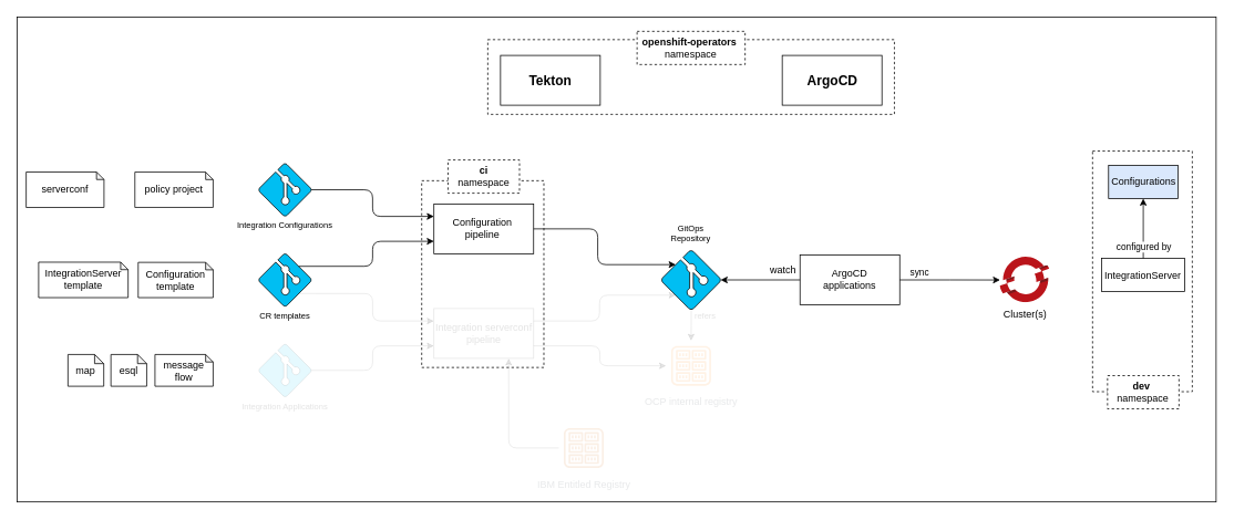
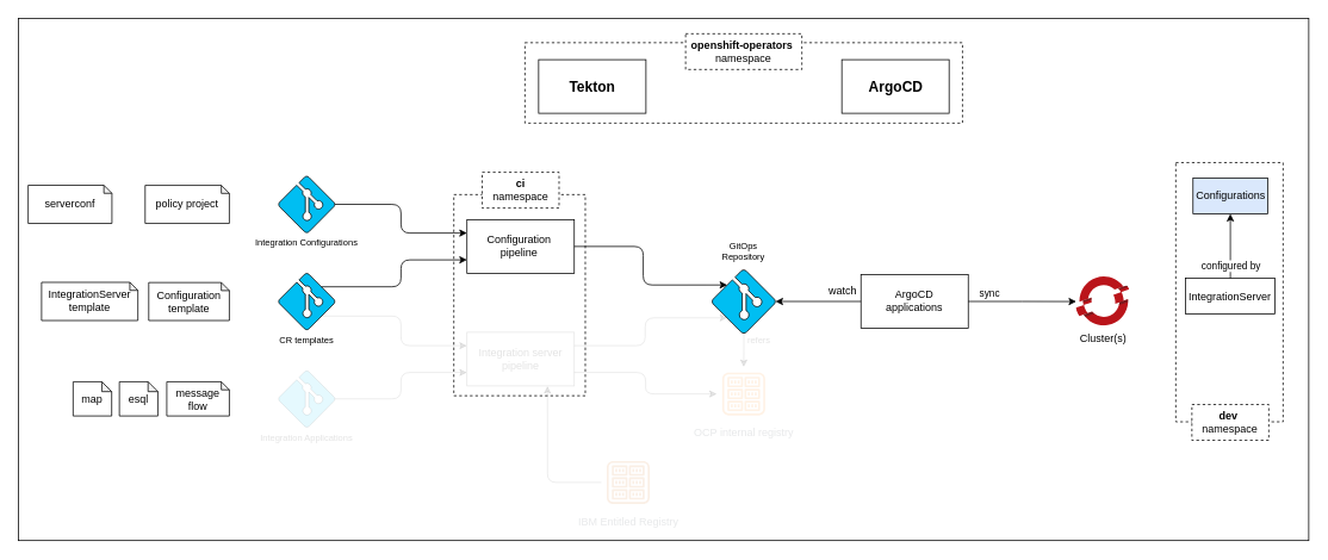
  <mxCell id="0" />
  <mxCell id="1" parent="0" />
  <mxCell id="2" value="" style="group" parent="1" vertex="1" connectable="0"><mxGeometry x="20" y="20" width="1443" height="584" as="geometry" /></mxCell>
  <mxCell id="3" value="" style="rounded=0;whiteSpace=wrap;html=1;fillColor=none;" parent="2" vertex="1"><mxGeometry width="1443" height="584" as="geometry" /></mxCell>
  <mxCell id="4" value="" style="rounded=0;whiteSpace=wrap;html=1;labelBackgroundColor=none;strokeColor=#000000;fontSize=10;fillColor=none;dashed=1;" parent="2" vertex="1"><mxGeometry x="487" y="197" width="147" height="225" as="geometry" /></mxCell>
  <mxCell id="5" value="" style="rounded=0;whiteSpace=wrap;html=1;fillColor=none;dashed=1;" parent="2" vertex="1"><mxGeometry x="566.52" y="27" width="489.32" height="90" as="geometry" /></mxCell>
  <mxCell id="6" value="" style="rounded=0;whiteSpace=wrap;html=1;strokeWidth=1;fontSize=12;fontColor=#000000;fillColor=none;" parent="2" vertex="1"><mxGeometry x="581.84" y="46.01" width="120" height="60" as="geometry" /></mxCell>
  <mxCell id="7" value="" style="rounded=0;whiteSpace=wrap;html=1;strokeWidth=1;fontSize=12;fontColor=#000000;fillColor=none;" parent="2" vertex="1"><mxGeometry x="920.84" y="46.01" width="120" height="60" as="geometry" /></mxCell>
  <mxCell id="8" value="ArgoCD&lt;br&gt;applications" style="rounded=0;whiteSpace=wrap;html=1;strokeWidth=1;fontSize=12;fontColor=#000000;fillColor=none;" parent="2" vertex="1"><mxGeometry x="942.25" y="286.496" width="120" height="60" as="geometry" /></mxCell>
  <mxCell id="9" value="Tekton" style="text;html=1;strokeColor=none;align=center;verticalAlign=middle;whiteSpace=wrap;rounded=0;fontSize=16;fontColor=#000000;fontStyle=1;" parent="2" vertex="1"><mxGeometry x="621.52" y="67" width="40" height="20" as="geometry" /></mxCell>
  <mxCell id="10" value="ArgoCD" style="text;html=1;strokeColor=none;align=center;verticalAlign=middle;whiteSpace=wrap;rounded=0;fontSize=16;fontColor=#000000;fontStyle=1;" parent="2" vertex="1"><mxGeometry x="936.59" y="66.01" width="88.5" height="20" as="geometry" /></mxCell>
  <mxCell id="11" value="watch" style="text;html=1;strokeColor=none;align=center;verticalAlign=middle;whiteSpace=wrap;rounded=0;fontSize=12;rotation=0;" parent="2" vertex="1"><mxGeometry x="902.25" y="295.14" width="40" height="20" as="geometry" /></mxCell>
  <mxCell id="12" value="&lt;b&gt;ci&lt;/b&gt; &lt;br&gt;namespace" style="text;html=1;align=center;verticalAlign=middle;whiteSpace=wrap;rounded=0;dashed=1;labelBackgroundColor=none;strokeColor=#000000;fillColor=#ffffff;" parent="2" vertex="1"><mxGeometry x="518.68" y="172" width="86" height="40" as="geometry" /></mxCell>
  <mxCell id="13" value="&lt;b&gt;openshift-operators&lt;/b&gt;&amp;nbsp;&lt;br&gt;namespace" style="text;html=1;align=center;verticalAlign=middle;whiteSpace=wrap;rounded=0;dashed=1;labelBackgroundColor=none;strokeColor=#000000;fillColor=#ffffff;" parent="2" vertex="1"><mxGeometry x="746.18" y="17" width="130" height="40" as="geometry" /></mxCell>
  <mxCell id="14" value="Integration Applications" style="verticalLabelPosition=bottom;html=1;verticalAlign=top;align=center;fillColor=#00BEF2;shape=mxgraph.azure.git_repository;fontSize=10;textOpacity=10;opacity=10;" parent="2" vertex="1"><mxGeometry x="291" y="394.004" width="62.992" height="62.992" as="geometry" /></mxCell>
  <mxCell id="15" value="" style="verticalLabelPosition=bottom;html=1;verticalAlign=top;align=center;fillColor=#00BEF2;shape=mxgraph.azure.git_repository;fontSize=10;labelBackgroundColor=#ffffff;textOpacity=10;" parent="2" vertex="1"><mxGeometry x="775.75" y="281.063" width="70.866" height="70.866" as="geometry" /></mxCell>
  <mxCell id="16" style="edgeStyle=orthogonalEdgeStyle;rounded=0;orthogonalLoop=1;jettySize=auto;html=1;fontSize=12;fontColor=#000000;entryX=1;entryY=0.5;entryDx=0;entryDy=0;entryPerimeter=0;exitX=0;exitY=0.5;exitDx=0;exitDy=0;" parent="2" source="8" target="15" edge="1"><mxGeometry relative="1" as="geometry"><mxPoint x="855.85" y="281.95" as="targetPoint" /><Array as="points" /></mxGeometry></mxCell>
  <mxCell id="17" value="OCP internal registry" style="outlineConnect=0;fontColor=#232F3E;gradientColor=none;dashed=0;verticalLabelPosition=bottom;verticalAlign=top;align=center;html=1;fontSize=12;fontStyle=0;aspect=fixed;shape=mxgraph.aws4.resourceIcon;resIcon=mxgraph.aws4.registry;fillColor=none;strokeColor=#FF8000;opacity=10;textOpacity=10;" parent="2" vertex="1"><mxGeometry x="781.18" y="390" width="60" height="60" as="geometry" /></mxCell>
  <mxCell id="18" style="edgeStyle=orthogonalEdgeStyle;rounded=0;orthogonalLoop=1;jettySize=auto;html=1;textOpacity=10;opacity=10;" parent="2" source="15" target="17" edge="1"><mxGeometry relative="1" as="geometry"><mxPoint x="805.75" y="317.16" as="sourcePoint" /><mxPoint x="805.75" y="382.66" as="targetPoint" /></mxGeometry></mxCell>
  <mxCell id="19" value="refers" style="edgeLabel;html=1;align=center;verticalAlign=middle;resizable=0;points=[];fontSize=10;labelBackgroundColor=#ffffff;textOpacity=10;" parent="18" vertex="1" connectable="0"><mxGeometry x="0.122" y="-1" relative="1" as="geometry"><mxPoint x="17.79" y="-13.29" as="offset" /></mxGeometry></mxCell>
  <mxCell id="20" value="Cluster(s)" style="aspect=fixed;html=1;points=[];align=center;image;fontSize=12;image=img/lib/mscae/OpenShift.svg;strokeColor=#000000;fillColor=#5F0101;" parent="2" vertex="1"><mxGeometry x="1183" y="289.061" width="59.65" height="54.87" as="geometry" /></mxCell>
  <mxCell id="21" style="edgeStyle=orthogonalEdgeStyle;rounded=0;orthogonalLoop=1;jettySize=auto;html=1;" parent="2" source="8" target="20" edge="1"><mxGeometry relative="1" as="geometry"><mxPoint x="1177.82" y="282.16" as="targetPoint" /></mxGeometry></mxCell>
  <mxCell id="22" value="sync" style="edgeLabel;html=1;align=center;verticalAlign=middle;resizable=0;points=[];" parent="21" vertex="1" connectable="0"><mxGeometry x="0.232" y="-1" relative="1" as="geometry"><mxPoint x="-50.25" y="-11" as="offset" /></mxGeometry></mxCell>
  <mxCell id="23" value="IBM Entitled Registry" style="outlineConnect=0;fontColor=#232F3E;gradientColor=none;dashed=0;verticalLabelPosition=bottom;verticalAlign=top;align=center;html=1;fontSize=12;fontStyle=0;aspect=fixed;shape=mxgraph.aws4.resourceIcon;resIcon=mxgraph.aws4.registry;fillColor=none;strokeColor=#CC6600;textOpacity=10;opacity=10;" parent="2" vertex="1"><mxGeometry x="652" y="489" width="60" height="60" as="geometry" /></mxCell>
  <mxCell id="24" value="GitOps Repository" style="text;html=1;strokeColor=none;fillColor=none;align=center;verticalAlign=middle;whiteSpace=wrap;rounded=0;labelBackgroundColor=#ffffff;fontSize=10;" parent="2" vertex="1"><mxGeometry x="791.18" y="250" width="40" height="20" as="geometry" /></mxCell>
  <mxCell id="25" value="" style="endArrow=classic;html=1;edgeStyle=orthogonalEdgeStyle;exitX=1;exitY=0.5;exitDx=0;exitDy=0;entryX=0.24;entryY=0.24;entryDx=0;entryDy=0;entryPerimeter=0;endFill=1;" parent="2" source="47" target="15" edge="1"><mxGeometry width="50" height="50" relative="1" as="geometry"><mxPoint x="682" y="323" as="sourcePoint" /><mxPoint x="732" y="273" as="targetPoint" /></mxGeometry></mxCell>
  <mxCell id="26" value="" style="endArrow=classic;html=1;edgeStyle=orthogonalEdgeStyle;exitX=1;exitY=0.25;exitDx=0;exitDy=0;entryX=0.24;entryY=0.76;entryDx=0;entryDy=0;entryPerimeter=0;endFill=1;textOpacity=10;opacity=10;" parent="2" source="45" target="15" edge="1"><mxGeometry width="50" height="50" relative="1" as="geometry"><mxPoint x="672" y="390" as="sourcePoint" /><mxPoint x="766" y="312" as="targetPoint" /><Array as="points"><mxPoint x="701" y="366" /><mxPoint x="701" y="335" /></Array></mxGeometry></mxCell>
  <mxCell id="27" value="" style="endArrow=classic;html=1;edgeStyle=orthogonalEdgeStyle;entryX=0;entryY=0.75;entryDx=0;entryDy=0;exitX=1;exitY=0.5;exitDx=0;exitDy=0;exitPerimeter=0;startArrow=none;startFill=0;endFill=1;textOpacity=10;opacity=10;" parent="2" source="14" target="45" edge="1"><mxGeometry width="50" height="50" relative="1" as="geometry"><mxPoint x="347" y="582" as="sourcePoint" /><mxPoint x="397" y="532" as="targetPoint" /></mxGeometry></mxCell>
  <mxCell id="28" value="" style="endArrow=classic;html=1;edgeStyle=orthogonalEdgeStyle;exitX=1;exitY=0.75;exitDx=0;exitDy=0;endFill=1;textOpacity=10;opacity=10;" parent="2" source="45" target="17" edge="1"><mxGeometry width="50" height="50" relative="1" as="geometry"><mxPoint x="686" y="447" as="sourcePoint" /><mxPoint x="736" y="397" as="targetPoint" /></mxGeometry></mxCell>
  <mxCell id="29" value="" style="endArrow=classic;html=1;edgeStyle=orthogonalEdgeStyle;entryX=0.75;entryY=1;entryDx=0;entryDy=0;startArrow=none;startFill=0;endFill=1;textOpacity=10;opacity=10;" parent="2" source="23" target="45" edge="1"><mxGeometry width="50" height="50" relative="1" as="geometry"><mxPoint x="543" y="537" as="sourcePoint" /><mxPoint x="593" y="487" as="targetPoint" /></mxGeometry></mxCell>
  <mxCell id="30" value="" style="group" parent="2" vertex="1" connectable="0"><mxGeometry x="1294.32" y="161.166" width="120" height="310.66" as="geometry" /></mxCell>
  <mxCell id="31" value="" style="rounded=0;whiteSpace=wrap;html=1;fillColor=none;dashed=1;" parent="30" vertex="1"><mxGeometry width="120" height="290" as="geometry" /></mxCell>
  <mxCell id="32" value="IntegrationServer" style="rounded=0;whiteSpace=wrap;html=1;fillColor=none;" parent="30" vertex="1"><mxGeometry x="11" y="129.34" width="100" height="40" as="geometry" /></mxCell>
  <mxCell id="33" value="Configurations" style="rounded=0;whiteSpace=wrap;html=1;fillColor=#dae8fc;" parent="30" vertex="1"><mxGeometry x="19.25" y="17.37" width="83.5" height="40" as="geometry" /></mxCell>
  <mxCell id="34" style="edgeStyle=orthogonalEdgeStyle;rounded=0;orthogonalLoop=1;jettySize=auto;html=1;entryX=0.5;entryY=1;entryDx=0;entryDy=0;" parent="30" source="32" target="33" edge="1"><mxGeometry relative="1" as="geometry" /></mxCell>
  <mxCell id="35" value="configured by" style="edgeLabel;html=1;align=center;verticalAlign=middle;resizable=0;points=[];" parent="34" vertex="1" connectable="0"><mxGeometry x="-0.297" relative="1" as="geometry"><mxPoint y="11.27" as="offset" /></mxGeometry></mxCell>
  <mxCell id="36" value="&lt;b&gt;dev&lt;/b&gt;&amp;nbsp;&lt;br&gt;namespace" style="text;html=1;align=center;verticalAlign=middle;whiteSpace=wrap;rounded=0;dashed=1;labelBackgroundColor=none;strokeColor=#000000;fillColor=#ffffff;" parent="30" vertex="1"><mxGeometry x="18" y="270.66" width="86" height="40" as="geometry" /></mxCell>
  <mxCell id="37" value="serverconf" style="shape=note;whiteSpace=wrap;html=1;backgroundOutline=1;darkOpacity=0.05;fillColor=none;size=9;" parent="2" vertex="1"><mxGeometry x="11" y="186.515" width="93.68" height="42.71" as="geometry" /></mxCell>
  <mxCell id="38" value="policy project" style="shape=note;whiteSpace=wrap;html=1;backgroundOutline=1;darkOpacity=0.05;fillColor=none;size=9;" parent="2" vertex="1"><mxGeometry x="141.82" y="186.62" width="94.18" height="42.5" as="geometry" /></mxCell>
  <mxCell id="39" value="" style="group" parent="2" vertex="1" connectable="0"><mxGeometry x="26" y="295.136" width="210.0" height="42.72" as="geometry" /></mxCell>
  <mxCell id="40" value="IntegrationServer&lt;br&gt;template" style="shape=note;whiteSpace=wrap;html=1;backgroundOutline=1;darkOpacity=0.05;fillColor=none;size=9;" parent="39" vertex="1"><mxGeometry width="107.68" height="42.71" as="geometry" /></mxCell>
  <mxCell id="41" value="Configuration&lt;br&gt;template" style="shape=note;whiteSpace=wrap;html=1;backgroundOutline=1;darkOpacity=0.05;fillColor=none;size=9;" parent="39" vertex="1"><mxGeometry x="119.82" y="0.22" width="90.18" height="42.5" as="geometry" /></mxCell>
  <mxCell id="42" value="" style="group" parent="2" vertex="1" connectable="0"><mxGeometry x="291" y="176.374" width="62.992" height="171.618" as="geometry" /></mxCell>
  <mxCell id="43" value="Integration Configurations" style="verticalLabelPosition=bottom;html=1;verticalAlign=top;align=center;fillColor=#00BEF2;shape=mxgraph.azure.git_repository;fontSize=10;" parent="42" vertex="1"><mxGeometry width="62.992" height="62.992" as="geometry" /></mxCell>
  <mxCell id="44" value="CR templates" style="verticalLabelPosition=bottom;html=1;verticalAlign=top;align=center;fillColor=#00BEF2;shape=mxgraph.azure.git_repository;fontSize=10;" parent="42" vertex="1"><mxGeometry y="108.626" width="62.992" height="62.992" as="geometry" /></mxCell>
- <mxCell id="45" value="Integration serverconf&lt;br&gt;pipeline" style="rounded=0;whiteSpace=wrap;html=1;strokeWidth=1;fontSize=12;fontColor=#000000;fillColor=none;textOpacity=10;opacity=10;" parent="2" vertex="1"><mxGeometry x="501.68" y="350.996" width="120" height="60" as="geometry" /></mxCell>
+ <mxCell id="45" value="Integration server&lt;br&gt;pipeline" style="rounded=0;whiteSpace=wrap;html=1;strokeWidth=1;fontSize=12;fontColor=#000000;fillColor=none;textOpacity=10;opacity=10;" parent="2" vertex="1"><mxGeometry x="501.68" y="350.996" width="120" height="60" as="geometry" /></mxCell>
  <mxCell id="46" value="" style="endArrow=classic;html=1;edgeStyle=orthogonalEdgeStyle;exitX=0.76;exitY=0.76;exitDx=0;exitDy=0;exitPerimeter=0;entryX=0;entryY=0.25;entryDx=0;entryDy=0;endFill=1;opacity=10;" parent="2" source="44" target="45" edge="1"><mxGeometry width="50" height="50" relative="1" as="geometry"><mxPoint x="402" y="375" as="sourcePoint" /><mxPoint x="452" y="325" as="targetPoint" /></mxGeometry></mxCell>
  <mxCell id="47" value="Configuration&amp;nbsp;&lt;br&gt;pipeline&amp;nbsp;" style="rounded=0;whiteSpace=wrap;html=1;strokeWidth=1;fontSize=12;fontColor=#000000;fillColor=none;" parent="2" vertex="1"><mxGeometry x="501.68" y="225.003" width="120" height="60" as="geometry" /></mxCell>
  <mxCell id="48" value="" style="endArrow=classic;html=1;edgeStyle=orthogonalEdgeStyle;entryX=0;entryY=0.25;entryDx=0;entryDy=0;exitX=1;exitY=0.5;exitDx=0;exitDy=0;exitPerimeter=0;endFill=1;" parent="2" source="43" target="47" edge="1"><mxGeometry width="50" height="50" relative="1" as="geometry"><mxPoint x="384" y="409" as="sourcePoint" /><mxPoint x="439" y="282" as="targetPoint" /></mxGeometry></mxCell>
  <mxCell id="49" value="" style="endArrow=classic;html=1;edgeStyle=orthogonalEdgeStyle;entryX=0;entryY=0.75;entryDx=0;entryDy=0;exitX=0.76;exitY=0.24;exitDx=0;exitDy=0;exitPerimeter=0;endFill=1;" parent="2" source="44" target="47" edge="1"><mxGeometry width="50" height="50" relative="1" as="geometry"><mxPoint x="355" y="307" as="sourcePoint" /><mxPoint x="451" y="295" as="targetPoint" /></mxGeometry></mxCell>
  <mxCell id="50" value="esql" style="shape=note;whiteSpace=wrap;html=1;backgroundOutline=1;darkOpacity=0.05;size=11;fillColor=none;" parent="2" vertex="1"><mxGeometry x="113.0" y="406.365" width="43.06" height="38.27" as="geometry" /></mxCell>
  <mxCell id="51" value="message flow" style="shape=note;whiteSpace=wrap;html=1;backgroundOutline=1;darkOpacity=0.05;size=9;fillColor=none;" parent="2" vertex="1"><mxGeometry x="166.0" y="406.365" width="70" height="38.27" as="geometry" /></mxCell>
  <mxCell id="52" value="map" style="shape=note;whiteSpace=wrap;html=1;backgroundOutline=1;darkOpacity=0.05;size=11;fillColor=none;" parent="2" vertex="1"><mxGeometry x="61.31" y="406.365" width="43.06" height="38.27" as="geometry" /></mxCell>
